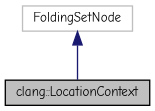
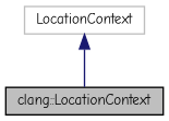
  digraph {
    fontname="Comic Neue"
    node [fontname="Comic Neue" fontsize=10 shape=record]
    n1 [color=black fillcolor=grey75 fontcolor=black height=0.2 label="clang::LocationContext" style=filled width=0.4]
-   n2 [color=grey75 height=0.2 label=FoldingSetNode width=0.4]
+   n2 [color=grey75 height=0.2 label=LocationContext width=0.4]
    n2 -> n1 [color=midnightblue dir=back fontname="Comic Neue" fontsize=10 labelfontname=Helvetica labelfontsize=10 style=solid]
  }
